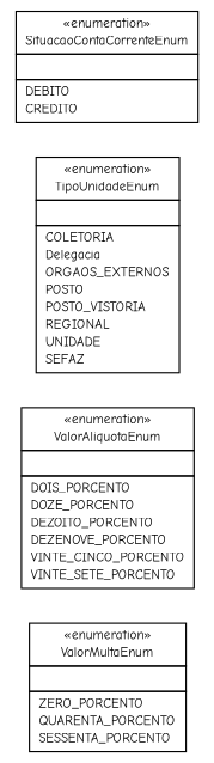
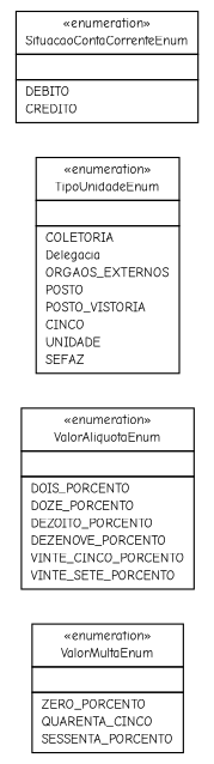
  digraph {
    nodesep=0.25
    ranksep=0.5
    rankdir=LR
    fontname="Comic Neue"
    node [fontcolor=black fontname="Comic Neue" fontsize=10.0 shape=plaintext]
-   n1 [label=<<table title="br.gov.to.sefaz.arr.dare.enums.ValorMultaEnum" border="0" cellborder="1" cellspacing="0" cellpadding="2" port="p" href="./ValorMultaEnum.html"> 		<tr><td><table border="0" cellspacing="0" cellpadding="1"> <tr><td align="center" balign="center"> &#171;enumeration&#187; </td></tr> <tr><td align="center" balign="center"> ValorMultaEnum </td></tr> 		</table></td></tr> 		<tr><td><table border="0" cellspacing="0" cellpadding="1"> <tr><td align="left" balign="left">  </td></tr> 		</table></td></tr> 		<tr><td><table border="0" cellspacing="0" cellpadding="1"> <tr><td align="left" balign="left"> ZERO_PORCENTO </td></tr> <tr><td align="left" balign="left"> QUARENTA_PORCENTO </td></tr> <tr><td align="left" balign="left"> SESSENTA_PORCENTO </td></tr> 		</table></td></tr> 		</table>>]
+   n1 [label=<<table title="br.gov.to.sefaz.arr.dare.enums.ValorMultaEnum" border="0" cellborder="1" cellspacing="0" cellpadding="2" port="p" href="./ValorMultaEnum.html"> 		<tr><td><table border="0" cellspacing="0" cellpadding="1"> <tr><td align="center" balign="center"> &#171;enumeration&#187; </td></tr> <tr><td align="center" balign="center"> ValorMultaEnum </td></tr> 		</table></td></tr> 		<tr><td><table border="0" cellspacing="0" cellpadding="1"> <tr><td align="left" balign="left">  </td></tr> 		</table></td></tr> 		<tr><td><table border="0" cellspacing="0" cellpadding="1"> <tr><td align="left" balign="left"> ZERO_PORCENTO </td></tr> <tr><td align="left" balign="left"> QUARENTA_CINCO </td></tr> <tr><td align="left" balign="left"> SESSENTA_PORCENTO </td></tr> 		</table></td></tr> 		</table>>]
    n2 [label=<<table title="br.gov.to.sefaz.arr.dare.enums.ValorAliquotaEnum" border="0" cellborder="1" cellspacing="0" cellpadding="2" port="p" href="./ValorAliquotaEnum.html"> 		<tr><td><table border="0" cellspacing="0" cellpadding="1"> <tr><td align="center" balign="center"> &#171;enumeration&#187; </td></tr> <tr><td align="center" balign="center"> ValorAliquotaEnum </td></tr> 		</table></td></tr> 		<tr><td><table border="0" cellspacing="0" cellpadding="1"> <tr><td align="left" balign="left">  </td></tr> 		</table></td></tr> 		<tr><td><table border="0" cellspacing="0" cellpadding="1"> <tr><td align="left" balign="left"> DOIS_PORCENTO </td></tr> <tr><td align="left" balign="left"> DOZE_PORCENTO </td></tr> <tr><td align="left" balign="left"> DEZOITO_PORCENTO </td></tr> <tr><td align="left" balign="left"> DEZENOVE_PORCENTO </td></tr> <tr><td align="left" balign="left"> VINTE_CINCO_PORCENTO </td></tr> <tr><td align="left" balign="left"> VINTE_SETE_PORCENTO </td></tr> 		</table></td></tr> 		</table>>]
-   n3 [label=<<table title="br.gov.to.sefaz.arr.dare.enums.TipoUnidadeEnum" border="0" cellborder="1" cellspacing="0" cellpadding="2" port="p" href="./TipoUnidadeEnum.html"> 		<tr><td><table border="0" cellspacing="0" cellpadding="1"> <tr><td align="center" balign="center"> &#171;enumeration&#187; </td></tr> <tr><td align="center" balign="center"> TipoUnidadeEnum </td></tr> 		</table></td></tr> 		<tr><td><table border="0" cellspacing="0" cellpadding="1"> <tr><td align="left" balign="left">  </td></tr> 		</table></td></tr> 		<tr><td><table border="0" cellspacing="0" cellpadding="1"> <tr><td align="left" balign="left"> COLETORIA </td></tr> <tr><td align="left" balign="left"> Delegacia </td></tr> <tr><td align="left" balign="left"> ORGAOS_EXTERNOS </td></tr> <tr><td align="left" balign="left"> POSTO </td></tr> <tr><td align="left" balign="left"> POSTO_VISTORIA </td></tr> <tr><td align="left" balign="left"> REGIONAL </td></tr> <tr><td align="left" balign="left"> UNIDADE </td></tr> <tr><td align="left" balign="left"> SEFAZ </td></tr> 		</table></td></tr> 		</table>>]
+   n3 [label=<<table title="br.gov.to.sefaz.arr.dare.enums.TipoUnidadeEnum" border="0" cellborder="1" cellspacing="0" cellpadding="2" port="p" href="./TipoUnidadeEnum.html"> 		<tr><td><table border="0" cellspacing="0" cellpadding="1"> <tr><td align="center" balign="center"> &#171;enumeration&#187; </td></tr> <tr><td align="center" balign="center"> TipoUnidadeEnum </td></tr> 		</table></td></tr> 		<tr><td><table border="0" cellspacing="0" cellpadding="1"> <tr><td align="left" balign="left">  </td></tr> 		</table></td></tr> 		<tr><td><table border="0" cellspacing="0" cellpadding="1"> <tr><td align="left" balign="left"> COLETORIA </td></tr> <tr><td align="left" balign="left"> Delegacia </td></tr> <tr><td align="left" balign="left"> ORGAOS_EXTERNOS </td></tr> <tr><td align="left" balign="left"> POSTO </td></tr> <tr><td align="left" balign="left"> POSTO_VISTORIA </td></tr> <tr><td align="left" balign="left"> CINCO </td></tr> <tr><td align="left" balign="left"> UNIDADE </td></tr> <tr><td align="left" balign="left"> SEFAZ </td></tr> 		</table></td></tr> 		</table>>]
    n4 [label=<<table title="br.gov.to.sefaz.arr.dare.enums.SituacaoContaCorrenteEnum" border="0" cellborder="1" cellspacing="0" cellpadding="2" port="p" href="./SituacaoContaCorrenteEnum.html"> 		<tr><td><table border="0" cellspacing="0" cellpadding="1"> <tr><td align="center" balign="center"> &#171;enumeration&#187; </td></tr> <tr><td align="center" balign="center"> SituacaoContaCorrenteEnum </td></tr> 		</table></td></tr> 		<tr><td><table border="0" cellspacing="0" cellpadding="1"> <tr><td align="left" balign="left">  </td></tr> 		</table></td></tr> 		<tr><td><table border="0" cellspacing="0" cellpadding="1"> <tr><td align="left" balign="left"> DEBITO </td></tr> <tr><td align="left" balign="left"> CREDITO </td></tr> 		</table></td></tr> 		</table>>]
  }
